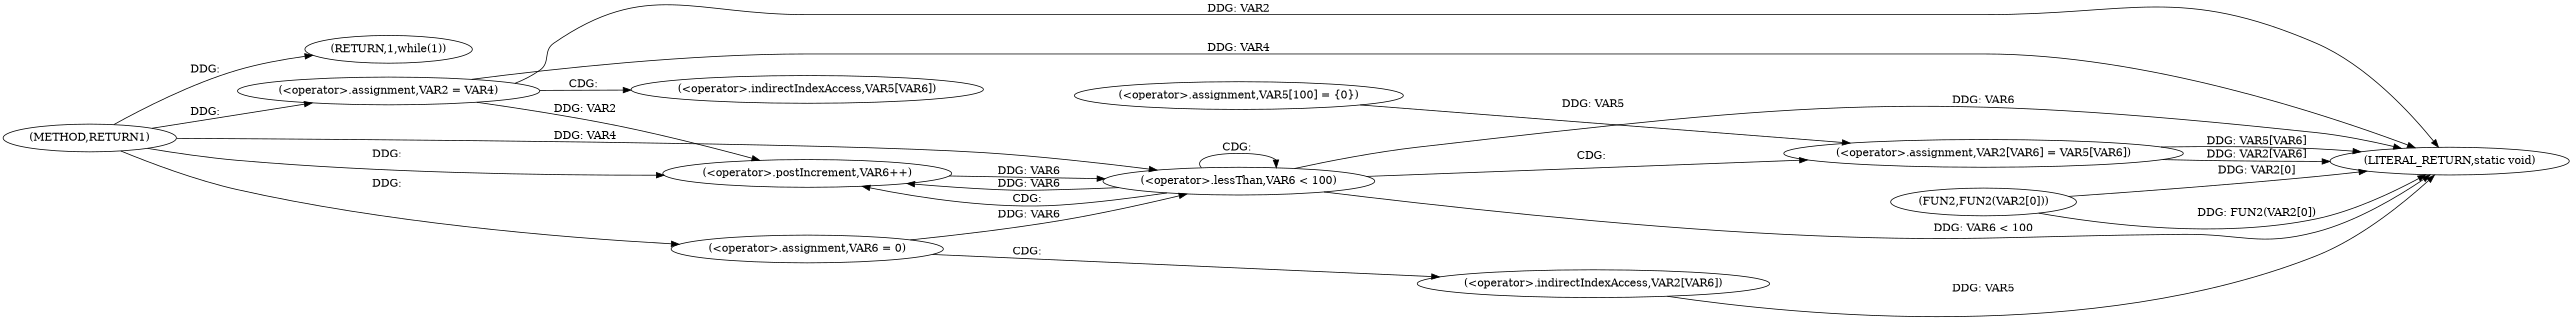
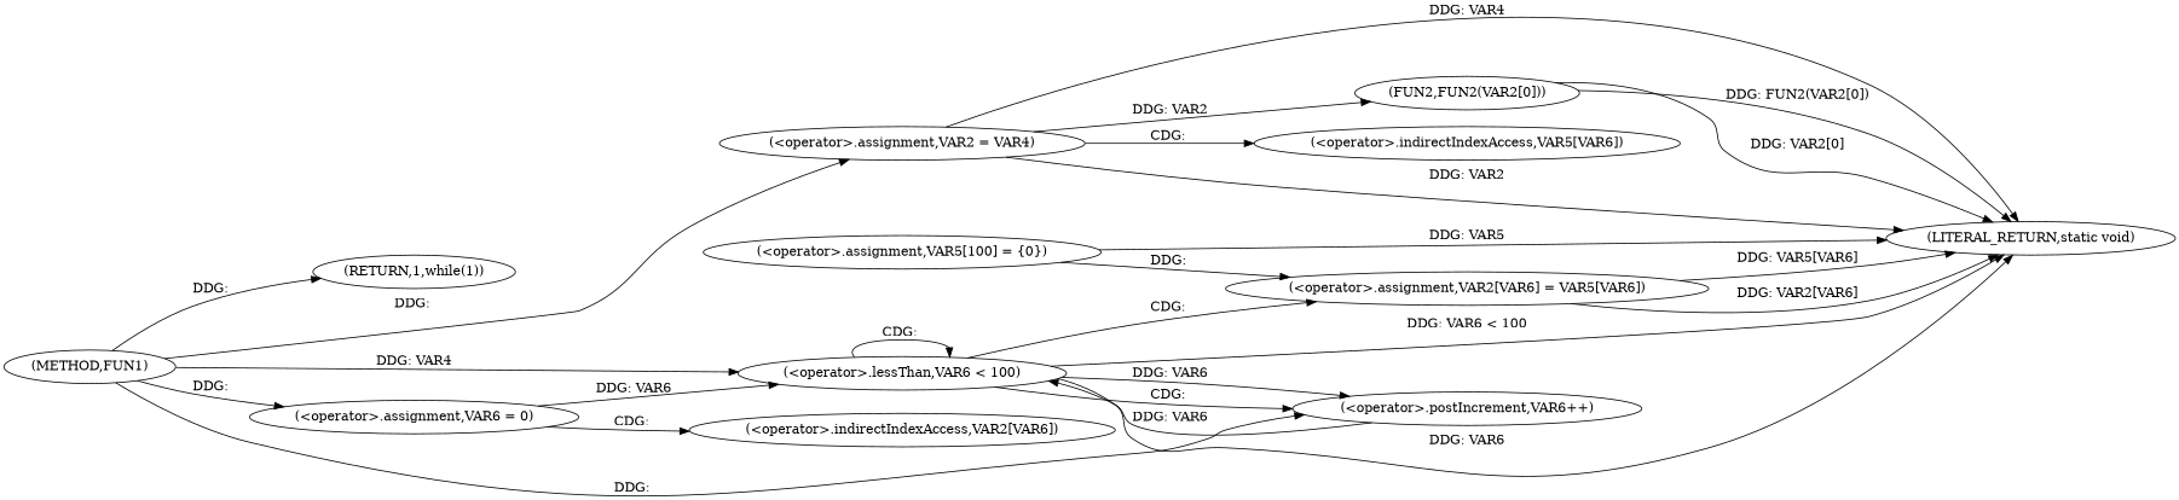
  digraph {
    rankdir=LR
-   n1 [label="(METHOD,RETURN1)"]
+   n1 [label="(METHOD,FUN1)"]
    n2 [label="(RETURN,1,while(1))"]
    n3 [label="(<operator>.assignment,VAR2 = VAR4)"]
    n4 [label="(<operator>.assignment,VAR6 = 0)"]
    n5 [label="(<operator>.lessThan,VAR6 < 100)"]
    n6 [label="(<operator>.postIncrement,VAR6++)"]
    n7 [label="(LITERAL_RETURN,static void)"]
    n8 [label="(FUN2,FUN2(VAR2[0]))"]
    n9 [label="(<operator>.indirectIndexAccess,VAR5[VAR6])"]
    n10 [label="(<operator>.assignment,VAR5[100] = {0})"]
    n11 [label="(<operator>.assignment,VAR2[VAR6] = VAR5[VAR6])"]
    n12 [label="(<operator>.indirectIndexAccess,VAR2[VAR6])"]
    n1 -> n2 [label="DDG: "]
    n1 -> n3 [label="DDG: "]
    n1 -> n4 [label="DDG: "]
    n1 -> n5 [label="DDG: VAR4"]
    n1 -> n6 [label="DDG: "]
    n3 -> n7 [label="DDG: VAR2"]
    n3 -> n7 [label="DDG: VAR4"]
-   n3 -> n6 [label="DDG: VAR2"]
+   n3 -> n8 [label="DDG: VAR2"]
    n3 -> n9 [label="CDG: "]
    n4 -> n5 [label="DDG: VAR6"]
    n4 -> n12 [label="CDG: "]
    n5 -> n5 [label="CDG: "]
    n5 -> n6 [label="DDG: VAR6"]
    n5 -> n6 [label="CDG: "]
    n5 -> n7 [label="DDG: VAR6"]
    n5 -> n7 [label="DDG: VAR6 < 100"]
    n5 -> n11 [label="CDG: "]
    n6 -> n5 [label="DDG: VAR6"]
    n8 -> n7 [label="DDG: FUN2(VAR2[0])"]
    n8 -> n7 [label="DDG: VAR2[0]"]
-   n12 -> n7 [label="DDG: VAR5"]
-   n10 -> n11 [label="DDG: VAR5"]
+   n10 -> n7 [label="DDG: VAR5"]
+   n10 -> n11 [label="DDG: "]
    n11 -> n7 [label="DDG: VAR2[VAR6]"]
    n11 -> n7 [label="DDG: VAR5[VAR6]"]
  }
